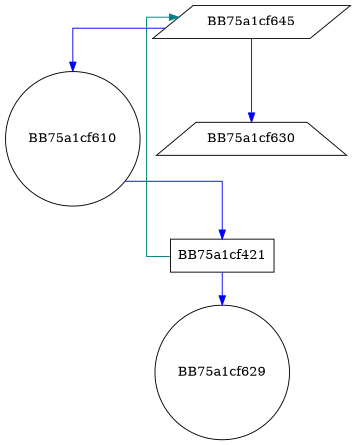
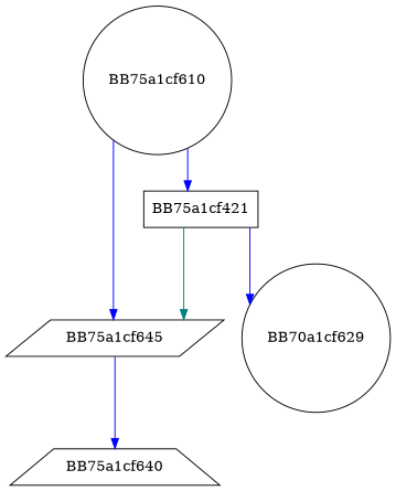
  digraph {
    splines=ortho
    node [shape=circle]
    edge [color=blue]
    BB75a1cf645 [shape=parallelogram]
    BB75a1cf610
    n3 [label=BB75a1cf421 shape=box]
-   BB75a1cf640 [shape=trapezium label=BB75a1cf630]
-   BB75a1cf629
+   BB75a1cf640 [shape=trapezium]
+   BB75a1cf629 [label=BB70a1cf629]
    BB75a1cf645 -> BB75a1cf640
-   BB75a1cf645 -> BB75a1cf610
+   BB75a1cf610 -> BB75a1cf645
    BB75a1cf610 -> n3
    n3 -> BB75a1cf645 [color=teal]
    n3 -> BB75a1cf629
  }
